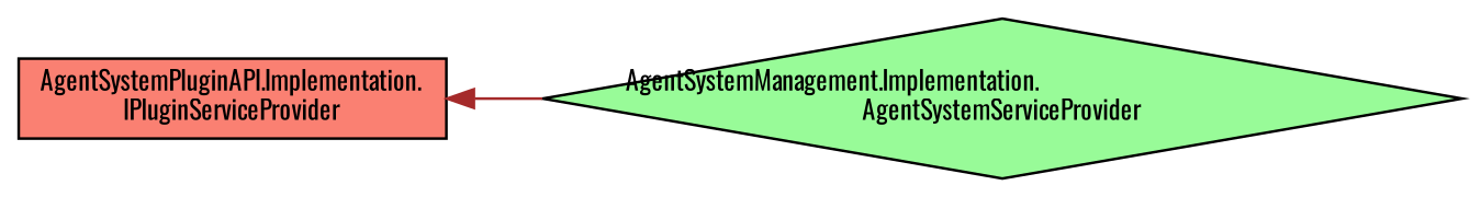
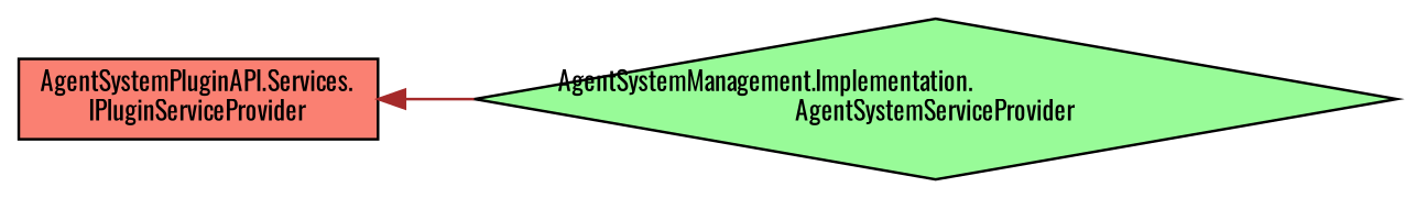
  digraph {
    rankdir=LR
    fontname=Oswald
    node [color=black fontname=Oswald fontsize=10 style=filled]
-   n1 [fillcolor=salmon height=0.2 label="AgentSystemPluginAPI.Implementation.\lIPluginServiceProvider" shape=box width=0.4]
+   n1 [fillcolor=salmon height=0.2 label="AgentSystemPluginAPI.Services.\lIPluginServiceProvider" shape=box width=0.4]
    n2 [fillcolor=palegreen height=0.2 label="AgentSystemManagement.Implementation.\lAgentSystemServiceProvider" shape=diamond width=0.4]
    n1 -> n2 [color=brown dir=back fontname=Oswald fontsize=10 labelfontname=Helvetica labelfontsize=10 style=solid]
  }
